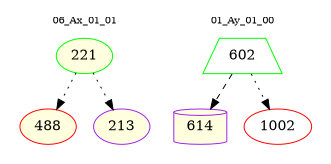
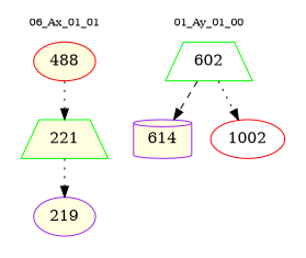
  digraph {
    node [color=green fillcolor=lightyellow shape=ellipse style=filled]
    edge [color=black style=dotted]
-   n1 [label=221]
+   n1 [label=221 shape=trapezium]
    n2 [color=red label=488]
-   n3 [color=purple label=213]
+   n3 [color=purple label=219]
    n4 [fillcolor=white label=602 shape=trapezium]
    n5 [color=purple label=614 shape=cylinder]
    n6 [color=red fillcolor=white label=1002]
    subgraph cluster_1 {
      color=white
      fontsize=10
      label="06_Ax_01_01"
      n1
      n2
      n3
    }
    subgraph cluster_2 {
      color=white
      fontsize=10
      label="01_Ay_01_00"
      n4
      n5
      n6
    }
-   n1 -> n2
+   n2 -> n1
    n1 -> n3
    n4 -> n5 [style=dashed]
    n4 -> n6
  }
